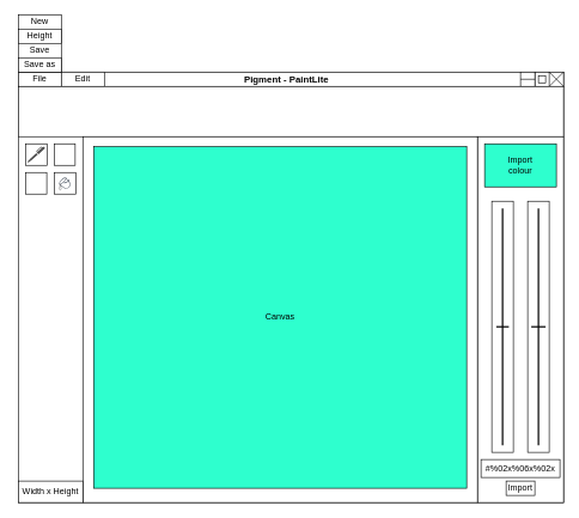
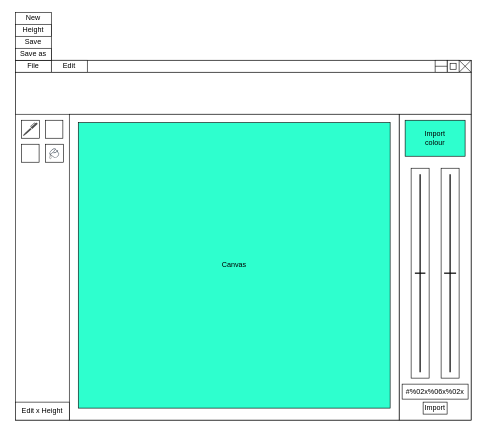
  <mxCell id="0" />
  <mxCell id="1" parent="0" />
  <mxCell id="2" value="" style="rounded=0;whiteSpace=wrap;html=1;" vertex="1" parent="1"><mxGeometry x="25" y="100" width="760" height="600" as="geometry" /></mxCell>
  <mxCell id="3" value="" style="rounded=0;whiteSpace=wrap;html=1;" vertex="1" parent="1"><mxGeometry x="25" y="100" width="760" height="20" as="geometry" /></mxCell>
  <mxCell id="4" value="" style="rounded=0;whiteSpace=wrap;html=1;" vertex="1" parent="1"><mxGeometry x="745" y="100" width="20" height="20" as="geometry" /></mxCell>
  <mxCell id="5" value="" style="rounded=0;whiteSpace=wrap;html=1;" vertex="1" parent="1"><mxGeometry x="725" y="100" width="20" height="20" as="geometry" /></mxCell>
  <mxCell id="6" value="" style="shape=mxgraph.sysml.x;" vertex="1" parent="1"><mxGeometry x="765" y="100" width="20" height="20" as="geometry" /></mxCell>
  <mxCell id="7" value="" style="rounded=0;whiteSpace=wrap;html=1;" vertex="1" parent="1"><mxGeometry x="750" y="105" width="10" height="10" as="geometry" /></mxCell>
  <mxCell id="8" value="" style="endArrow=none;html=1;rounded=0;entryX=1;entryY=0.5;entryDx=0;entryDy=0;exitX=0;exitY=0.5;exitDx=0;exitDy=0;" edge="1" parent="1" source="5" target="5"><mxGeometry width="50" height="50" relative="1" as="geometry"><mxPoint x="725" y="115" as="sourcePoint" /><mxPoint x="775" y="65" as="targetPoint" /></mxGeometry></mxCell>
- <mxCell id="9" value="&lt;font style=&quot;font-size: 13px;&quot;&gt;&lt;b&gt;Pigment - PaintLite&lt;/b&gt;&lt;/font&gt;" style="text;html=1;align=center;verticalAlign=middle;whiteSpace=wrap;rounded=0;" vertex="1" parent="1"><mxGeometry x="324" y="100" width="150" height="20" as="geometry" /></mxCell>
  <mxCell id="10" style="edgeStyle=orthogonalEdgeStyle;rounded=0;orthogonalLoop=1;jettySize=auto;html=1;exitX=1;exitY=0.5;exitDx=0;exitDy=0;entryX=1;entryY=0.5;entryDx=0;entryDy=0;" edge="1" parent="1" source="11" target="13"><mxGeometry relative="1" as="geometry" /></mxCell>
  <mxCell id="11" value="" style="rounded=0;whiteSpace=wrap;html=1;" vertex="1" parent="1"><mxGeometry x="25" y="100" width="60" height="20" as="geometry" /></mxCell>
  <mxCell id="12" value="" style="rounded=0;whiteSpace=wrap;html=1;" vertex="1" parent="1"><mxGeometry x="85" y="100" width="60" height="20" as="geometry" /></mxCell>
  <mxCell id="13" value="File" style="text;html=1;align=center;verticalAlign=middle;whiteSpace=wrap;rounded=0;" vertex="1" parent="1"><mxGeometry x="25" y="100" width="60" height="20" as="geometry" /></mxCell>
  <mxCell id="14" value="Edit" style="text;html=1;align=center;verticalAlign=middle;whiteSpace=wrap;rounded=0;" vertex="1" parent="1"><mxGeometry x="85" y="100" width="60" height="20" as="geometry" /></mxCell>
  <mxCell id="15" value="" style="rounded=0;whiteSpace=wrap;html=1;" vertex="1" parent="1"><mxGeometry x="25" y="120" width="760" height="70" as="geometry" /></mxCell>
  <mxCell id="16" value="" style="rounded=0;whiteSpace=wrap;html=1;" vertex="1" parent="1"><mxGeometry x="665" y="190" width="120" height="510" as="geometry" /></mxCell>
  <mxCell id="17" value="" style="rounded=0;whiteSpace=wrap;html=1;" vertex="1" parent="1"><mxGeometry x="115" y="190" width="550" height="510" as="geometry" /></mxCell>
  <mxCell id="18" value="" style="rounded=0;whiteSpace=wrap;html=1;" vertex="1" parent="1"><mxGeometry x="685" y="280" width="30" height="350" as="geometry" /></mxCell>
  <mxCell id="19" value="" style="rounded=0;whiteSpace=wrap;html=1;" vertex="1" parent="1"><mxGeometry x="735" y="280" width="30" height="350" as="geometry" /></mxCell>
  <mxCell id="20" value="" style="line;strokeWidth=2;direction=south;html=1;" vertex="1" parent="1"><mxGeometry x="695" y="290" width="10" height="330" as="geometry" /></mxCell>
  <mxCell id="21" value="" style="line;strokeWidth=2;direction=south;html=1;" vertex="1" parent="1"><mxGeometry x="745" y="290" width="10" height="330" as="geometry" /></mxCell>
  <mxCell id="22" value="" style="line;strokeWidth=2;html=1;" vertex="1" parent="1"><mxGeometry x="691.25" y="450" width="17.5" height="10" as="geometry" /></mxCell>
  <mxCell id="23" value="" style="line;strokeWidth=2;html=1;" vertex="1" parent="1"><mxGeometry x="740" y="450" width="20" height="10" as="geometry" /></mxCell>
  <mxCell id="24" value="" style="rounded=0;whiteSpace=wrap;html=1;fillColor=#2EFFCE;" vertex="1" parent="1"><mxGeometry x="675" y="200" width="100" height="60" as="geometry" /></mxCell>
  <mxCell id="25" value="" style="rounded=0;whiteSpace=wrap;html=1;" vertex="1" parent="1"><mxGeometry x="670" y="640" width="110" height="25" as="geometry" /></mxCell>
  <mxCell id="26" value="#%02x%06x%02x" style="text;html=1;align=center;verticalAlign=middle;whiteSpace=wrap;rounded=0;" vertex="1" parent="1"><mxGeometry x="670" y="640" width="110" height="25" as="geometry" /></mxCell>
  <mxCell id="27" value="" style="rounded=0;whiteSpace=wrap;html=1;" vertex="1" parent="1"><mxGeometry x="705" y="670" width="40" height="20" as="geometry" /></mxCell>
  <mxCell id="28" value="" style="rounded=0;whiteSpace=wrap;html=1;" vertex="1" parent="1"><mxGeometry x="25" y="20" width="60" height="80" as="geometry" /></mxCell>
  <mxCell id="29" value="" style="rounded=0;whiteSpace=wrap;html=1;" vertex="1" parent="1"><mxGeometry x="25" y="40" width="60" height="20" as="geometry" /></mxCell>
  <mxCell id="30" value="" style="rounded=0;whiteSpace=wrap;html=1;" vertex="1" parent="1"><mxGeometry x="25" y="80" width="60" height="20" as="geometry" /></mxCell>
  <mxCell id="31" value="New" style="text;html=1;align=center;verticalAlign=middle;whiteSpace=wrap;rounded=0;" vertex="1" parent="1"><mxGeometry x="25" y="20" width="60" height="20" as="geometry" /></mxCell>
  <mxCell id="32" value="Height" style="text;html=1;align=center;verticalAlign=middle;whiteSpace=wrap;rounded=0;" vertex="1" parent="1"><mxGeometry x="25" y="40" width="60" height="20" as="geometry" /></mxCell>
  <mxCell id="33" value="Save" style="text;html=1;align=center;verticalAlign=middle;whiteSpace=wrap;rounded=0;" vertex="1" parent="1"><mxGeometry x="25" y="60" width="60" height="20" as="geometry" /></mxCell>
  <mxCell id="34" value="Save as" style="text;html=1;align=center;verticalAlign=middle;whiteSpace=wrap;rounded=0;" vertex="1" parent="1"><mxGeometry x="25" y="80" width="60" height="20" as="geometry" /></mxCell>
  <mxCell id="35" value="Import colour" style="text;html=1;align=center;verticalAlign=middle;whiteSpace=wrap;rounded=0;" vertex="1" parent="1"><mxGeometry x="695" y="215" width="60" height="30" as="geometry" /></mxCell>
  <mxCell id="36" value="" style="rounded=0;whiteSpace=wrap;html=1;" vertex="1" parent="1"><mxGeometry x="75.66" y="240" width="29.99" height="30" as="geometry" /></mxCell>
  <mxCell id="37" value="" style="sketch=0;outlineConnect=0;fontColor=#232F3E;gradientColor=none;strokeColor=#232F3E;fillColor=#ffffff;dashed=0;verticalLabelPosition=bottom;verticalAlign=top;align=center;html=1;fontSize=12;fontStyle=0;aspect=fixed;shape=mxgraph.aws4.resourceIcon;resIcon=mxgraph.aws4.bucket;rotation=-45;" vertex="1" parent="1"><mxGeometry x="81.51" y="245.87" width="18.27" height="18.27" as="geometry" /></mxCell>
  <mxCell id="38" value="" style="verticalLabelPosition=bottom;verticalAlign=top;html=1;shape=mxgraph.basic.drop;strokeWidth=0.5;strokeColor=#2B2B2B;" vertex="1" parent="1"><mxGeometry x="82" y="257.14" width="3" height="7" as="geometry" /></mxCell>
  <mxCell id="39" value="Import" style="text;html=1;align=center;verticalAlign=middle;whiteSpace=wrap;rounded=0;" vertex="1" parent="1"><mxGeometry x="705" y="670" width="40" height="20" as="geometry" /></mxCell>
  <mxCell id="40" value="" style="rounded=0;whiteSpace=wrap;html=1;" vertex="1" parent="1"><mxGeometry x="35" y="200" width="30" height="30" as="geometry" /></mxCell>
  <mxCell id="41" value="" style="sketch=0;pointerEvents=1;shadow=0;dashed=0;html=1;strokeColor=none;fillColor=#505050;labelPosition=center;verticalLabelPosition=bottom;verticalAlign=top;outlineConnect=0;align=center;shape=mxgraph.office.concepts.writing_pen;" vertex="1" parent="1"><mxGeometry x="37.67" y="203.88" width="24.66" height="22.25" as="geometry" /></mxCell>
  <mxCell id="42" value="" style="rounded=0;whiteSpace=wrap;html=1;" vertex="1" parent="1"><mxGeometry x="75.66" y="200" width="28.65" height="30" as="geometry" /></mxCell>
  <mxCell id="43" value="" style="shape=image;verticalLabelPosition=bottom;labelBackgroundColor=default;verticalAlign=top;aspect=fixed;imageAspect=0;image=https://static.vecteezy.com/system/resources/previews/024/202/840/original/image-of-an-eraser-for-erasing-a-pencil-black-outline-doodle-logo-school-supplies-for-drawing-vector.jpg;clipPath=inset(16% 13.33% 12% 18%);rotation=-90;" vertex="1" parent="1"><mxGeometry x="78.76" y="203.23" width="22.45" height="23.54" as="geometry" /></mxCell>
  <mxCell id="44" value="" style="rounded=0;whiteSpace=wrap;html=1;" vertex="1" parent="1"><mxGeometry x="35.33" y="240" width="29.33" height="30" as="geometry" /></mxCell>
  <mxCell id="45" value="" style="shape=image;verticalLabelPosition=bottom;labelBackgroundColor=default;verticalAlign=top;aspect=fixed;imageAspect=0;image=https://static.vecteezy.com/system/resources/previews/005/192/063/original/dropper-linear-icon-pipette-thin-line-illustration-nasal-or-eye-drops-contour-symbol-isolated-outline-drawing-vector.jpg;clipPath=inset(10.67% 17% 11% 14.67%);" vertex="1" parent="1"><mxGeometry x="38.75" y="242.5" width="21.81" height="25" as="geometry" /></mxCell>
  <mxCell id="46" value="Canvas" style="rounded=0;whiteSpace=wrap;html=1;fillColor=#2effce;" vertex="1" parent="1"><mxGeometry x="130" y="203.88" width="520" height="476.12" as="geometry" /></mxCell>
  <mxCell id="47" value="" style="rounded=0;whiteSpace=wrap;html=1;" vertex="1" parent="1"><mxGeometry x="25" y="670" width="90" height="30" as="geometry" /></mxCell>
- <mxCell id="48" value="Width x Height" style="text;html=1;align=center;verticalAlign=middle;whiteSpace=wrap;rounded=0;" vertex="1" parent="1"><mxGeometry x="20.17" y="670" width="99.67" height="30" as="geometry" /></mxCell>
+ <mxCell id="48" value="Edit x Height" style="text;html=1;align=center;verticalAlign=middle;whiteSpace=wrap;rounded=0;" vertex="1" parent="1"><mxGeometry x="20.17" y="670" width="99.67" height="30" as="geometry" /></mxCell>
